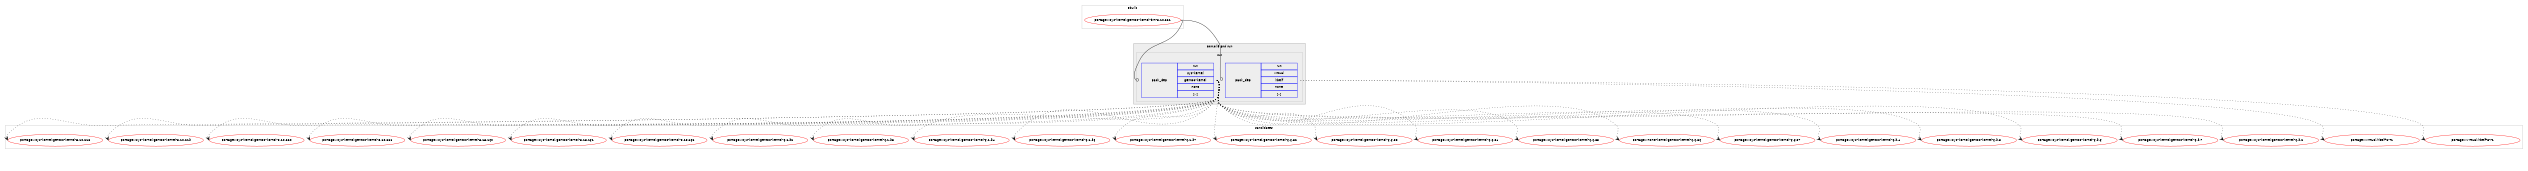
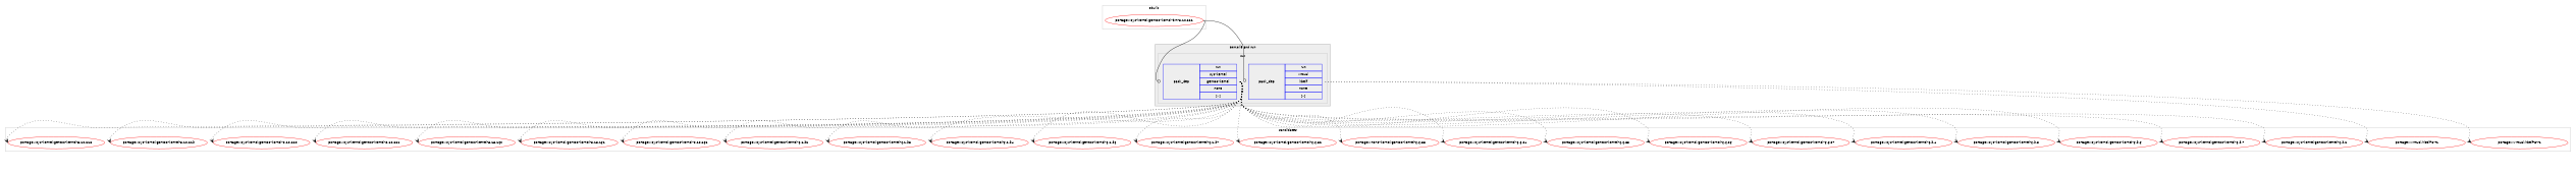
  digraph {
    compound=true
    concentrate=true
    fontname=Helvetica
    fontsize=10
    newrank=true
    rankdir=TB
    ranksep=1.5
    node [color=red fontname=Helvetica fontsize=10]
    edge [arrowhead=vee headport=w style=dotted tailport=e weight=100]
    n1 [label="portage://sys-kernel/gentoo-kernel-bin-5.10.221" width=4]
    n2 [color=blue label=<<TABLE BORDER="0" CELLBORDER="1" CELLSPACING="0" CELLPADDING="4" WIDTH="220"><TR><TD ROWSPAN="6" CELLPADDING="30">pack_dep</TD></TR><TR><TD WIDTH="110">run</TD></TR><TR><TD>virtual</TD></TR><TR><TD>libelf</TD></TR><TR><TD>none</TD></TR><TR><TD>[,,]</TD></TR></TABLE>> shape=none]
    n3 [color=blue label=<<TABLE BORDER="0" CELLBORDER="1" CELLSPACING="0" CELLPADDING="4" WIDTH="220"><TR><TD ROWSPAN="6" CELLPADDING="30">pack_dep</TD></TR><TR><TD WIDTH="110">run</TD></TR><TR><TD>sys-kernel</TD></TR><TR><TD>gentoo-kernel</TD></TR><TR><TD>none</TD></TR><TR><TD>[,,]</TD></TR></TABLE>> shape=none]
    n4 [label="portage://virtual/libelf-3-r1" width=4]
    n5 [label="portage://virtual/libelf-2-r1" width=4]
    n6 [label="portage://sys-kernel/gentoo-kernel-6.9.2" width=4]
    n7 [label="portage://sys-kernel/gentoo-kernel-6.9.7" width=4]
    n8 [label="portage://sys-kernel/gentoo-kernel-6.9.6" width=4]
    n9 [label="portage://sys-kernel/gentoo-kernel-6.9.5" width=4]
    n10 [label="portage://sys-kernel/gentoo-kernel-6.9.4" width=4]
    n11 [label="portage://sys-kernel/gentoo-kernel-6.6.37" width=4]
-   n12 [label="portage://none-kernel/gentoo-kernel-6.6.36" width=4]
+   n12 [label="portage://sys-kernel/gentoo-kernel-6.6.36" width=4]
    n13 [label="portage://sys-kernel/gentoo-kernel-6.6.35" width=4]
    n14 [label="portage://sys-kernel/gentoo-kernel-6.6.34" width=4]
-   n15 [label="portage://sys-kernel/gentoo-kernel-6.6.33" width=4]
+   n15 [label="portage://none-kernel/gentoo-kernel-6.6.33" width=4]
    n16 [label="portage://sys-kernel/gentoo-kernel-6.6.32" width=4]
    n17 [label="portage://sys-kernel/gentoo-kernel-6.1.97" width=4]
    n18 [label="portage://sys-kernel/gentoo-kernel-6.1.96" width=4]
    n19 [label="portage://sys-kernel/gentoo-kernel-6.1.94" width=4]
    n20 [label="portage://sys-kernel/gentoo-kernel-6.1.93" width=4]
    n21 [label="portage://sys-kernel/gentoo-kernel-6.1.92" width=4]
    n22 [label="portage://sys-kernel/gentoo-kernel-5.15.162" width=4]
    n23 [label="portage://sys-kernel/gentoo-kernel-5.15.161" width=4]
    n24 [label="portage://sys-kernel/gentoo-kernel-5.15.160" width=4]
    n25 [label="portage://sys-kernel/gentoo-kernel-5.10.221" width=4]
    n26 [label="portage://sys-kernel/gentoo-kernel-5.10.220" width=4]
    n27 [label="portage://sys-kernel/gentoo-kernel-5.10.219" width=4]
    n28 [label="portage://sys-kernel/gentoo-kernel-5.10.218" width=4]
    subgraph cluster_1 {
      color=gray
      label=<<i>ebuild</i>>
      rank=same
      n1
    }
    subgraph cluster_2 {
      color=gray
      label=<<i>dependencies</i>>
      subgraph cluster_3 {
        color=gray
        fillcolor="#eeeeee"
        label=<<i>compile</i>>
        style=filled
      }
      subgraph cluster_4 {
        color=gray
        fillcolor="#eeeeee"
        label=<<i>compile and run</i>>
        style=filled
      }
      subgraph cluster_5 {
        color=gray
        fillcolor="#eeeeee"
        label=<<i>run</i>>
        style=filled
        subgraph sub_6 {
          color=gray
          fillcolor="#eeeeee"
          label=<<i>run</i>>
          style=filled
          n2
        }
        subgraph sub_7 {
          color=gray
          fillcolor="#eeeeee"
          label=<<i>run</i>>
          style=filled
          n3
        }
      }
    }
    subgraph cluster_8 {
      color=gray
      label=<<i>candidates</i>>
      rank=same
      subgraph sub_9 {
        color=black
        label=<<i>candidates</i>>
        nodesep=1
        rank=same
        n4
        n5
      }
      subgraph sub_10 {
        color=black
        label=<<i>candidates</i>>
        nodesep=1
        rank=same
        n6
        n7
        n8
        n9
        n10
        n11
        n12
        n13
        n14
        n15
        n16
        n17
        n18
        n19
        n20
        n21
        n22
        n23
        n24
        n25
        n26
        n27
        n28
      }
    }
    n1 -> n2 [arrowhead=odot style=solid weight=20]
    n1 -> n3 [arrowhead=odot style=solid weight=20]
    n2 -> n4
    n2 -> n5
    n3 -> n6
    n3 -> n7
    n3 -> n8
    n3 -> n9
    n3 -> n10
    n3 -> n11
    n3 -> n12
    n3 -> n13
    n3 -> n14
    n3 -> n15
    n3 -> n16
    n3 -> n17
    n3 -> n18
    n3 -> n19
    n3 -> n20
    n3 -> n21
    n3 -> n22
    n3 -> n23
    n3 -> n24
    n3 -> n25
    n3 -> n26
    n3 -> n27
    n3 -> n28
  }
